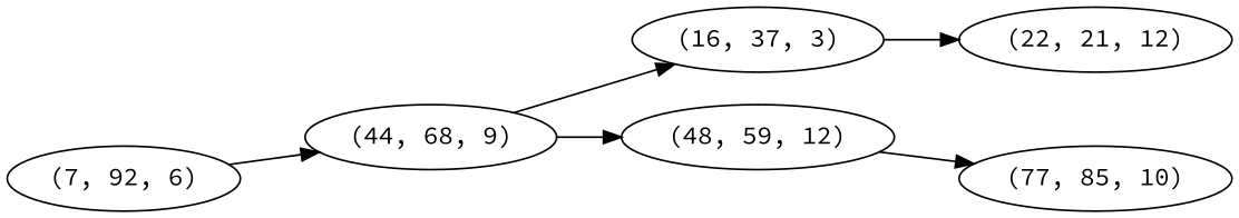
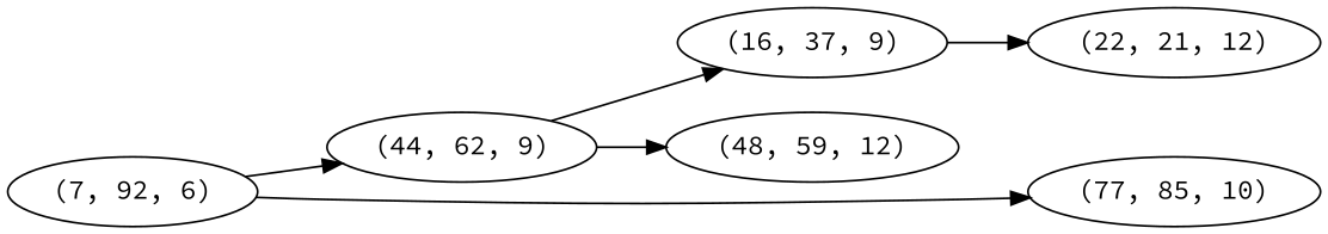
  digraph {
    fontname="Source Code Pro"
    rankdir=LR
    node [fontname="Source Code Pro"]
    edge [fontname="Source Code Pro"]
    "(7, 92, 6)"
-   "(44, 62, 9)" [label="(44, 68, 9)"]
+   "(44, 62, 9)"
    "(77, 85, 10)"
    n4 [label="(22, 21, 12)"]
-   "(16, 37, 9)" [label="(16, 37, 3)"]
+   "(16, 37, 9)"
    "(48, 59, 12)"
    "(7, 92, 6)" -> "(44, 62, 9)"
-   "(48, 59, 12)" -> "(77, 85, 10)"
+   "(7, 92, 6)" -> "(77, 85, 10)"
    "(44, 62, 9)" -> "(16, 37, 9)"
    "(44, 62, 9)" -> "(48, 59, 12)"
    "(16, 37, 9)" -> n4
  }
